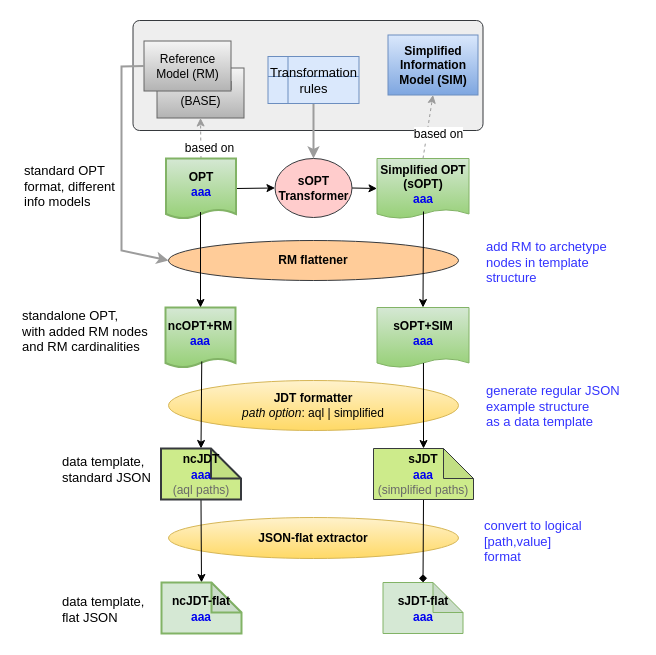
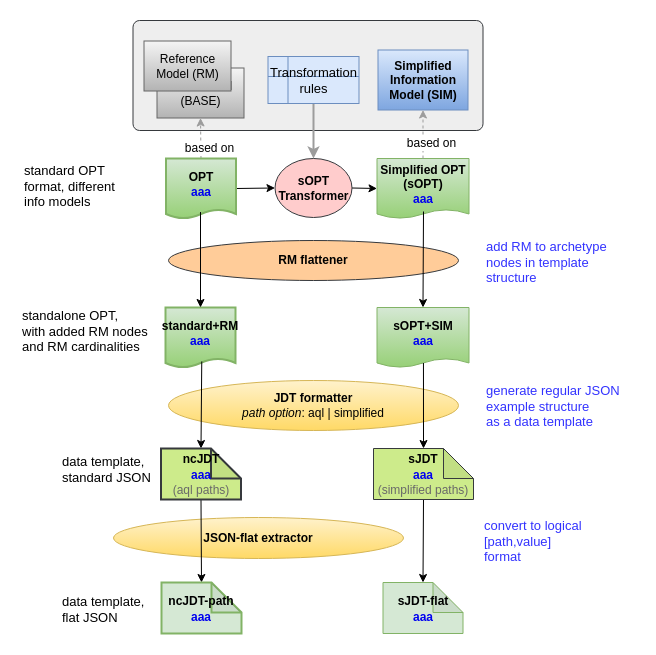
  <mxCell id="0" />
  <mxCell id="1" parent="0" />
  <mxCell id="2" value="" style="rounded=1;whiteSpace=wrap;html=1;fontSize=13;arcSize=6;fillColor=#eeeeee;strokeColor=#36393d;verticalAlign=top;align=left;" parent="1" vertex="1"><mxGeometry x="132.5" y="20" width="350" height="110" as="geometry" /></mxCell>
  <mxCell id="3" value="Base Model (BASE)" style="rounded=0;whiteSpace=wrap;html=1;gradientColor=#b3b3b3;fillColor=#f5f5f5;strokeColor=#666666;" parent="1" vertex="1"><mxGeometry x="156.5" y="67.5" width="87" height="50" as="geometry" /></mxCell>
  <mxCell id="4" value="Reference Model (RM)" style="rounded=0;whiteSpace=wrap;html=1;gradientColor=#b3b3b3;fillColor=#f5f5f5;strokeColor=#666666;" parent="1" vertex="1"><mxGeometry x="143.5" y="40.5" width="87" height="50" as="geometry" /></mxCell>
  <mxCell id="5" style="rounded=0;orthogonalLoop=1;jettySize=auto;html=1;exitX=0.5;exitY=1;exitDx=0;exitDy=0;entryX=0.5;entryY=0;entryDx=0;entryDy=0;strokeWidth=2;strokeColor=#9C9C9C;" parent="1" source="15" target="11" edge="1"><mxGeometry relative="1" as="geometry" /></mxCell>
- <mxCell id="6" value="Simplified Information&lt;br&gt;Model (SIM)" style="rounded=0;whiteSpace=wrap;html=1;gradientColor=#7ea6e0;fillColor=#dae8fc;strokeColor=#6c8ebf;fontStyle=1" parent="1" vertex="1"><mxGeometry x="387.5" y="34.5" width="90" height="60" as="geometry" /></mxCell>
+ <mxCell id="6" value="Simplified Information&lt;br&gt;Model (SIM)" style="rounded=0;whiteSpace=wrap;html=1;gradientColor=#7ea6e0;fillColor=#dae8fc;strokeColor=#6c8ebf;fontStyle=1" parent="1" vertex="1"><mxGeometry x="377.5" y="49.5" width="90" height="60" as="geometry" /></mxCell>
  <mxCell id="7" style="edgeStyle=none;rounded=0;orthogonalLoop=1;jettySize=auto;html=1;exitX=0.5;exitY=0;exitDx=0;exitDy=0;strokeColor=#9C9C9C;strokeWidth=1;entryX=0.5;entryY=1;entryDx=0;entryDy=0;dashed=1;" parent="1" source="16" target="3" edge="1"><mxGeometry relative="1" as="geometry"><mxPoint x="200.5" y="87" as="targetPoint" /><mxPoint x="139.5" y="201" as="sourcePoint" /></mxGeometry></mxCell>
  <mxCell id="8" value="based on" style="text;html=1;resizable=0;points=[];align=center;verticalAlign=middle;labelBackgroundColor=#ffffff;" parent="7" vertex="1" connectable="0"><mxGeometry x="0.347" y="-7" relative="1" as="geometry"><mxPoint x="1" y="17" as="offset" /></mxGeometry></mxCell>
  <mxCell id="9" style="edgeStyle=none;rounded=0;orthogonalLoop=1;jettySize=auto;html=1;exitX=1;exitY=0.5;exitDx=0;exitDy=0;entryX=0;entryY=0.5;entryDx=0;entryDy=0;" parent="1" source="16" target="11" edge="1"><mxGeometry relative="1" as="geometry"><mxPoint x="223.5" y="216" as="sourcePoint" /><mxPoint x="268.5" y="158" as="targetPoint" /></mxGeometry></mxCell>
  <mxCell id="10" style="edgeStyle=none;rounded=0;orthogonalLoop=1;jettySize=auto;html=1;exitX=1;exitY=0.5;exitDx=0;exitDy=0;entryX=0;entryY=0.5;entryDx=0;entryDy=0;" parent="1" source="11" target="12" edge="1"><mxGeometry relative="1" as="geometry" /></mxCell>
  <mxCell id="11" value="sOPT Transformer" style="ellipse;whiteSpace=wrap;html=1;fillColor=#ffcccc;strokeColor=#36393d;fontStyle=1" parent="1" vertex="1"><mxGeometry x="274.5" y="158" width="77" height="59" as="geometry" /></mxCell>
  <mxCell id="12" value="Simplified OPT&lt;br&gt;(sOPT)&lt;br&gt;&lt;font color=&quot;#0000f0&quot;&gt;aaa&lt;/font&gt;" style="shape=document;whiteSpace=wrap;html=1;boundedLbl=1;size=0.15;fillColor=#d5e8d4;strokeColor=#82b366;fontStyle=1;gradientColor=#97d077;" parent="1" vertex="1"><mxGeometry x="376.5" y="158" width="92" height="60" as="geometry" /></mxCell>
- <mxCell id="13" value="JSON-flat extractor" style="ellipse;whiteSpace=wrap;html=1;fillColor=#fff2cc;strokeColor=#d6b656;fontStyle=1;gradientColor=#ffd966;" parent="1" vertex="1"><mxGeometry x="168" y="517" width="290" height="41" as="geometry" /></mxCell>
+ <mxCell id="13" value="JSON-flat extractor" style="ellipse;whiteSpace=wrap;html=1;fillColor=#fff2cc;strokeColor=#d6b656;fontStyle=1;gradientColor=#ffd966;" parent="1" vertex="1"><mxGeometry x="113" y="517" width="290" height="41" as="geometry" /></mxCell>
  <mxCell id="14" value="JDT formatter&lt;br&gt;&lt;span style=&quot;font-weight: normal&quot;&gt;&lt;i&gt;path option&lt;/i&gt;: aql | simplified&lt;/span&gt;" style="ellipse;whiteSpace=wrap;html=1;fillColor=#fff2cc;strokeColor=#d6b656;fontStyle=1;gradientColor=#ffd966;" parent="1" vertex="1"><mxGeometry x="168" y="380" width="290" height="50" as="geometry" /></mxCell>
  <mxCell id="15" value="Transformation&lt;br style=&quot;font-size: 13px;&quot;&gt;rules" style="shape=internalStorage;whiteSpace=wrap;html=1;backgroundOutline=1;fillColor=#dae8fc;strokeColor=#6c8ebf;fontSize=13;" parent="1" vertex="1"><mxGeometry x="267.5" y="56" width="91" height="47" as="geometry" /></mxCell>
  <mxCell id="16" value="OPT&lt;br&gt;&lt;font color=&quot;#0000f0&quot;&gt;aaa&lt;/font&gt;" style="shape=document;whiteSpace=wrap;html=1;boundedLbl=1;size=0.15;fillColor=#d5e8d4;strokeColor=#82b366;fontStyle=1;gradientColor=#97d077;strokeWidth=2;" parent="1" vertex="1"><mxGeometry x="165.5" y="158" width="70" height="60" as="geometry" /></mxCell>
  <mxCell id="17" style="edgeStyle=none;rounded=0;orthogonalLoop=1;jettySize=auto;html=1;exitX=0.5;exitY=1;exitDx=0;exitDy=0;entryX=0.5;entryY=0;entryDx=0;entryDy=0;exitPerimeter=0;entryPerimeter=0;" parent="1" source="33" target="35" edge="1"><mxGeometry relative="1" as="geometry"><mxPoint x="203" y="594" as="targetPoint" /><mxPoint x="203" y="496" as="sourcePoint" /></mxGeometry></mxCell>
- <mxCell id="18" style="edgeStyle=none;rounded=0;orthogonalLoop=1;jettySize=auto;html=1;entryX=0.5;entryY=0;entryDx=0;entryDy=0;exitX=0.5;exitY=1;exitDx=0;exitDy=0;exitPerimeter=0;entryPerimeter=0;endArrow=diamond;" parent="1" source="34" target="36" edge="1"><mxGeometry relative="1" as="geometry"><mxPoint x="425" y="495" as="sourcePoint" /><mxPoint x="425" y="594" as="targetPoint" /></mxGeometry></mxCell>
+ <mxCell id="18" style="edgeStyle=none;rounded=0;orthogonalLoop=1;jettySize=auto;html=1;entryX=0.5;entryY=0;entryDx=0;entryDy=0;exitX=0.5;exitY=1;exitDx=0;exitDy=0;exitPerimeter=0;entryPerimeter=0;" parent="1" source="34" target="36" edge="1"><mxGeometry relative="1" as="geometry"><mxPoint x="425" y="495" as="sourcePoint" /><mxPoint x="425" y="594" as="targetPoint" /></mxGeometry></mxCell>
  <mxCell id="19" style="edgeStyle=none;rounded=0;orthogonalLoop=1;jettySize=auto;html=1;exitX=0.5;exitY=0;exitDx=0;exitDy=0;strokeColor=#9C9C9C;strokeWidth=1;entryX=0.5;entryY=1;entryDx=0;entryDy=0;dashed=1;" parent="1" source="12" target="6" edge="1"><mxGeometry relative="1" as="geometry"><mxPoint x="373.5" y="117" as="targetPoint" /><mxPoint x="372.5" y="166" as="sourcePoint" /></mxGeometry></mxCell>
  <mxCell id="20" value="based on" style="text;html=1;resizable=0;points=[];align=center;verticalAlign=middle;labelBackgroundColor=#ffffff;" parent="19" vertex="1" connectable="0"><mxGeometry x="0.347" y="-7" relative="1" as="geometry"><mxPoint x="1" y="17" as="offset" /></mxGeometry></mxCell>
  <mxCell id="21" value="RM flattener" style="ellipse;whiteSpace=wrap;html=1;fillColor=#ffcc99;strokeColor=#36393d;fontStyle=1;" parent="1" vertex="1"><mxGeometry x="168" y="240" width="290" height="40" as="geometry" /></mxCell>
  <mxCell id="22" value="sOPT+SIM&lt;br&gt;&lt;font color=&quot;#0000f0&quot;&gt;aaa&lt;/font&gt;" style="shape=document;whiteSpace=wrap;html=1;boundedLbl=1;size=0.15;fillColor=#d5e8d4;strokeColor=#82b366;fontStyle=1;gradientColor=#97d077;" parent="1" vertex="1"><mxGeometry x="376.5" y="307" width="92" height="60" as="geometry" /></mxCell>
- <mxCell id="23" value="ncOPT+RM&lt;br&gt;&lt;font color=&quot;#0000f0&quot;&gt;aaa&lt;/font&gt;" style="shape=document;whiteSpace=wrap;html=1;boundedLbl=1;size=0.15;fillColor=#d5e8d4;strokeColor=#82b366;fontStyle=1;gradientColor=#97d077;strokeWidth=2;" parent="1" vertex="1"><mxGeometry x="165" y="307" width="70" height="60" as="geometry" /></mxCell>
+ <mxCell id="23" value="standard+RM&lt;br&gt;&lt;font color=&quot;#0000f0&quot;&gt;aaa&lt;/font&gt;" style="shape=document;whiteSpace=wrap;html=1;boundedLbl=1;size=0.15;fillColor=#d5e8d4;strokeColor=#82b366;fontStyle=1;gradientColor=#97d077;strokeWidth=2;" parent="1" vertex="1"><mxGeometry x="165" y="307" width="70" height="60" as="geometry" /></mxCell>
  <mxCell id="24" style="edgeStyle=none;rounded=0;orthogonalLoop=1;jettySize=auto;html=1;exitX=0.493;exitY=0.892;exitDx=0;exitDy=0;entryX=0.5;entryY=0;entryDx=0;entryDy=0;exitPerimeter=0;" parent="1" source="16" target="23" edge="1"><mxGeometry relative="1" as="geometry"><mxPoint x="221.5" y="238" as="sourcePoint" /><mxPoint x="638.5" y="225" as="targetPoint" /></mxGeometry></mxCell>
  <mxCell id="25" style="edgeStyle=none;rounded=0;orthogonalLoop=1;jettySize=auto;html=1;entryX=0.5;entryY=0;entryDx=0;entryDy=0;" parent="1" target="22" edge="1"><mxGeometry relative="1" as="geometry"><mxPoint x="423" y="211" as="sourcePoint" /><mxPoint x="572.5" y="110" as="targetPoint" /></mxGeometry></mxCell>
  <mxCell id="26" style="edgeStyle=none;rounded=0;orthogonalLoop=1;jettySize=auto;html=1;entryX=0.5;entryY=0;entryDx=0;entryDy=0;exitX=0.505;exitY=0.925;exitDx=0;exitDy=0;exitPerimeter=0;entryPerimeter=0;" parent="1" source="22" target="34" edge="1"><mxGeometry relative="1" as="geometry"><mxPoint x="431.5" y="504" as="sourcePoint" /><mxPoint x="423" y="449" as="targetPoint" /></mxGeometry></mxCell>
  <mxCell id="27" style="edgeStyle=none;rounded=0;orthogonalLoop=1;jettySize=auto;html=1;entryX=0.5;entryY=0;entryDx=0;entryDy=0;exitX=0.518;exitY=0.9;exitDx=0;exitDy=0;exitPerimeter=0;entryPerimeter=0;" parent="1" source="23" target="33" edge="1"><mxGeometry relative="1" as="geometry"><mxPoint x="431.5" y="373" as="sourcePoint" /><mxPoint x="202" y="449" as="targetPoint" /></mxGeometry></mxCell>
  <mxCell id="28" value="standard OPT&lt;br&gt;format, different&lt;br&gt;info models" style="text;html=1;resizable=0;points=[];autosize=1;align=left;verticalAlign=top;spacingTop=-4;fontSize=13;" parent="1" vertex="1"><mxGeometry x="22" y="159.5" width="110" height="50" as="geometry" /></mxCell>
  <mxCell id="29" value="standalone OPT, &lt;br&gt;with added RM nodes&lt;br&gt;and RM cardinalities" style="text;html=1;resizable=0;points=[];autosize=1;align=left;verticalAlign=top;spacingTop=-4;fontSize=13;" parent="1" vertex="1"><mxGeometry x="20" y="305" width="140" height="50" as="geometry" /></mxCell>
  <mxCell id="30" value="data template,&amp;nbsp;&lt;br&gt;standard JSON" style="text;html=1;resizable=0;points=[];autosize=1;align=left;verticalAlign=top;spacingTop=-4;fontSize=13;" parent="1" vertex="1"><mxGeometry x="60" y="450.5" width="100" height="30" as="geometry" /></mxCell>
  <mxCell id="31" value="data template,&amp;nbsp;&lt;br&gt;flat JSON" style="text;html=1;resizable=0;points=[];autosize=1;align=left;verticalAlign=top;spacingTop=-4;fontSize=13;" parent="1" vertex="1"><mxGeometry x="60" y="590.5" width="100" height="30" as="geometry" /></mxCell>
- <mxCell id="32" style="edgeStyle=none;rounded=0;orthogonalLoop=1;jettySize=auto;html=1;exitX=0;exitY=0.5;exitDx=0;exitDy=0;entryX=0;entryY=0.5;entryDx=0;entryDy=0;startArrow=none;startFill=0;endArrow=classic;endFill=1;strokeColor=#9C9C9C;strokeWidth=2;fontSize=13;" parent="1" source="4" target="21" edge="1"><mxGeometry relative="1" as="geometry"><mxPoint x="478" y="90" as="sourcePoint" /><mxPoint x="361" y="271" as="targetPoint" /><Array as="points"><mxPoint x="121" y="66" /><mxPoint x="121" y="250" /></Array></mxGeometry></mxCell>
  <mxCell id="33" value="&lt;span style=&quot;font-size: 12px ; font-weight: 700 ; white-space: normal&quot;&gt;ncJDT&lt;/span&gt;&lt;br style=&quot;font-size: 12px ; font-weight: 700 ; white-space: normal&quot;&gt;&lt;font color=&quot;#0000f0&quot; style=&quot;font-size: 12px ; font-weight: 700 ; white-space: normal&quot;&gt;aaa&lt;br&gt;&lt;/font&gt;&lt;span style=&quot;color: rgb(105 , 105 , 105) ; font-size: 12px&quot;&gt;(aql paths)&lt;/span&gt;&lt;font color=&quot;#0000f0&quot; style=&quot;font-size: 12px ; font-weight: 700 ; white-space: normal&quot;&gt;&lt;br&gt;&lt;/font&gt;" style="shape=note;whiteSpace=wrap;html=1;backgroundOutline=1;darkOpacity=0.05;fontSize=13;align=center;fillColor=#cdeb8b;strokeColor=#36393d;strokeWidth=2;" parent="1" vertex="1"><mxGeometry x="160.5" y="448" width="80" height="51" as="geometry" /></mxCell>
  <mxCell id="34" value="&lt;span style=&quot;font-size: 12px ; font-weight: 700 ; white-space: normal&quot;&gt;sJDT&lt;/span&gt;&lt;br style=&quot;font-size: 12px ; font-weight: 700 ; white-space: normal&quot;&gt;&lt;font style=&quot;font-size: 12px ; white-space: normal&quot;&gt;&lt;b style=&quot;color: rgb(0 , 0 , 240)&quot;&gt;aaa&lt;/b&gt;&lt;br&gt;&lt;font color=&quot;#696969&quot;&gt;(simplified paths)&lt;/font&gt;&lt;br&gt;&lt;/font&gt;" style="shape=note;whiteSpace=wrap;html=1;backgroundOutline=1;darkOpacity=0.05;fontSize=13;align=center;fillColor=#cdeb8b;strokeColor=#36393d;" parent="1" vertex="1"><mxGeometry x="373" y="448" width="100" height="51" as="geometry" /></mxCell>
- <mxCell id="35" value="&lt;span style=&quot;font-size: 12px ; font-weight: 700 ; white-space: normal&quot;&gt;ncJDT-flat&lt;/span&gt;&lt;br style=&quot;font-size: 12px ; font-weight: 700 ; white-space: normal&quot;&gt;&lt;font color=&quot;#0000f0&quot; style=&quot;font-size: 12px ; font-weight: 700 ; white-space: normal&quot;&gt;aaa&lt;/font&gt;" style="shape=note;whiteSpace=wrap;html=1;backgroundOutline=1;darkOpacity=0.05;fontSize=13;align=center;fillColor=#d5e8d4;strokeColor=#82b366;strokeWidth=2;" parent="1" vertex="1"><mxGeometry x="161" y="582" width="80" height="51" as="geometry" /></mxCell>
+ <mxCell id="35" value="&lt;span style=&quot;font-size: 12px ; font-weight: 700 ; white-space: normal&quot;&gt;ncJDT-path&lt;/span&gt;&lt;br style=&quot;font-size: 12px ; font-weight: 700 ; white-space: normal&quot;&gt;&lt;font color=&quot;#0000f0&quot; style=&quot;font-size: 12px ; font-weight: 700 ; white-space: normal&quot;&gt;aaa&lt;/font&gt;" style="shape=note;whiteSpace=wrap;html=1;backgroundOutline=1;darkOpacity=0.05;fontSize=13;align=center;fillColor=#d5e8d4;strokeColor=#82b366;strokeWidth=2;" parent="1" vertex="1"><mxGeometry x="161" y="582" width="80" height="51" as="geometry" /></mxCell>
  <mxCell id="36" value="&lt;span style=&quot;font-size: 12px ; font-weight: 700 ; white-space: normal&quot;&gt;sJDT-flat&lt;/span&gt;&lt;br style=&quot;font-size: 12px ; font-weight: 700 ; white-space: normal&quot;&gt;&lt;font color=&quot;#0000f0&quot; style=&quot;font-size: 12px ; font-weight: 700 ; white-space: normal&quot;&gt;aaa&lt;/font&gt;" style="shape=note;whiteSpace=wrap;html=1;backgroundOutline=1;darkOpacity=0.05;fontSize=13;align=center;fillColor=#d5e8d4;strokeColor=#82b366;" parent="1" vertex="1"><mxGeometry x="382.5" y="582" width="80" height="51" as="geometry" /></mxCell>
  <mxCell id="37" value="add RM to archetype &lt;br&gt;nodes in template&lt;br&gt;structure" style="text;html=1;resizable=0;points=[];autosize=1;align=left;verticalAlign=top;spacingTop=-4;fontSize=13;fontColor=#3333FF;" vertex="1" parent="1"><mxGeometry x="484" y="236" width="140" height="50" as="geometry" /></mxCell>
  <mxCell id="38" value="generate regular JSON&lt;br&gt;example structure&amp;nbsp;&lt;br&gt;as a data template" style="text;html=1;resizable=0;points=[];autosize=1;align=left;verticalAlign=top;spacingTop=-4;fontSize=13;fontColor=#3333FF;" vertex="1" parent="1"><mxGeometry x="484" y="380" width="150" height="50" as="geometry" /></mxCell>
  <mxCell id="39" value="convert to logical &lt;br&gt;[path,value]&lt;br&gt;format" style="text;html=1;resizable=0;points=[];autosize=1;align=left;verticalAlign=top;spacingTop=-4;fontSize=13;fontColor=#3333FF;" vertex="1" parent="1"><mxGeometry x="482" y="515" width="120" height="50" as="geometry" /></mxCell>
